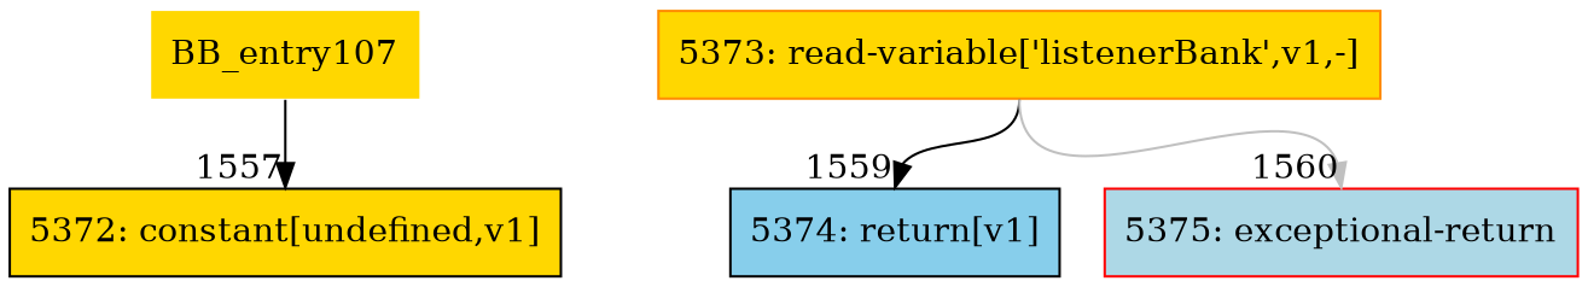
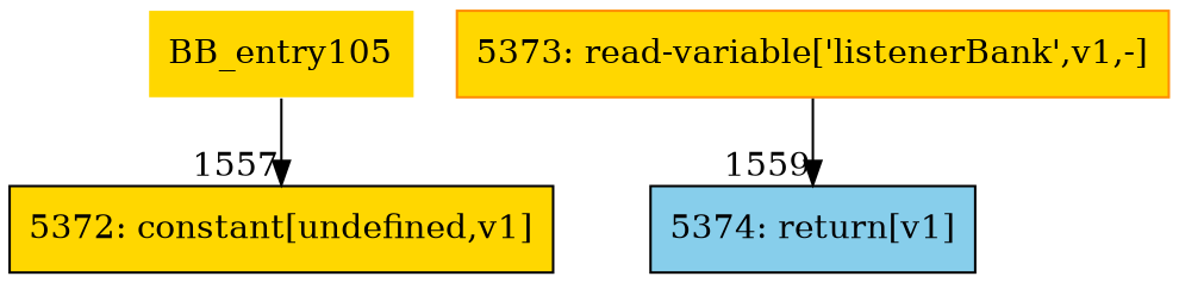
  digraph {
    fontname="DejaVu Serif"
    rankdir=TD
    node [color=black fillcolor=gold fontname="DejaVu Serif" shape=record style=filled]
    edge [fontname="DejaVu Serif" headport=n tailport=s]
-   BB_entry105 [shape=none label=BB_entry107]
+   BB_entry105 [shape=none]
    n2 [label="{5372: constant[undefined,v1]}"]
    n3 [color=darkorange label="{5373: read-variable['listenerBank',v1,-]}"]
    n4 [fillcolor=skyblue label="{5374: return[v1]}"]
-   n5 [color=red fillcolor=lightblue label="{5375: exceptional-return}"]
    BB_entry105 -> n2 [headlabel="    1557"]
    n3 -> n4 [headlabel="      1559"]
-   n3 -> n5 [color=gray headlabel="      1560"]
  }
